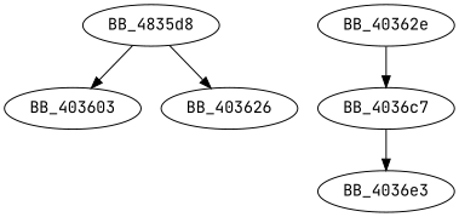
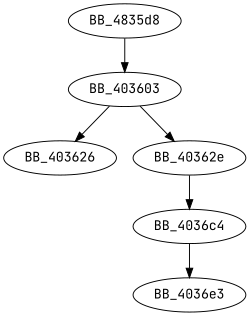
  digraph {
    fontname="JetBrains Mono"
    node [fontname="JetBrains Mono"]
    edge [fontname="JetBrains Mono"]
    n1 [label=BB_4835d8]
    BB_403603
    BB_403626
    n4 [label=BB_40362e]
-   BB_4036c7
+   BB_4036c7 [label=BB_4036c4]
    BB_4036e3
    n1 -> BB_403603
-   n1 -> BB_403626
+   BB_403603 -> BB_403626
+   BB_403603 -> n4
    n4 -> BB_4036c7
    BB_4036c7 -> BB_4036e3
  }
